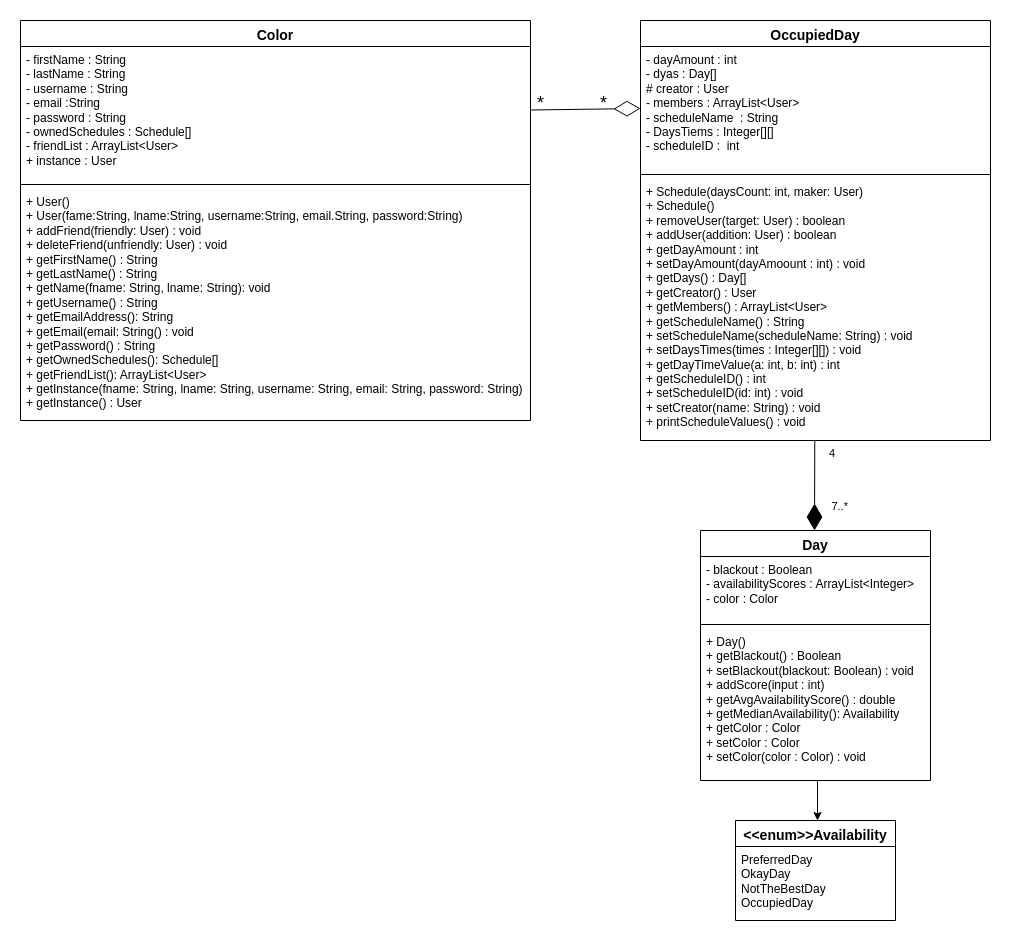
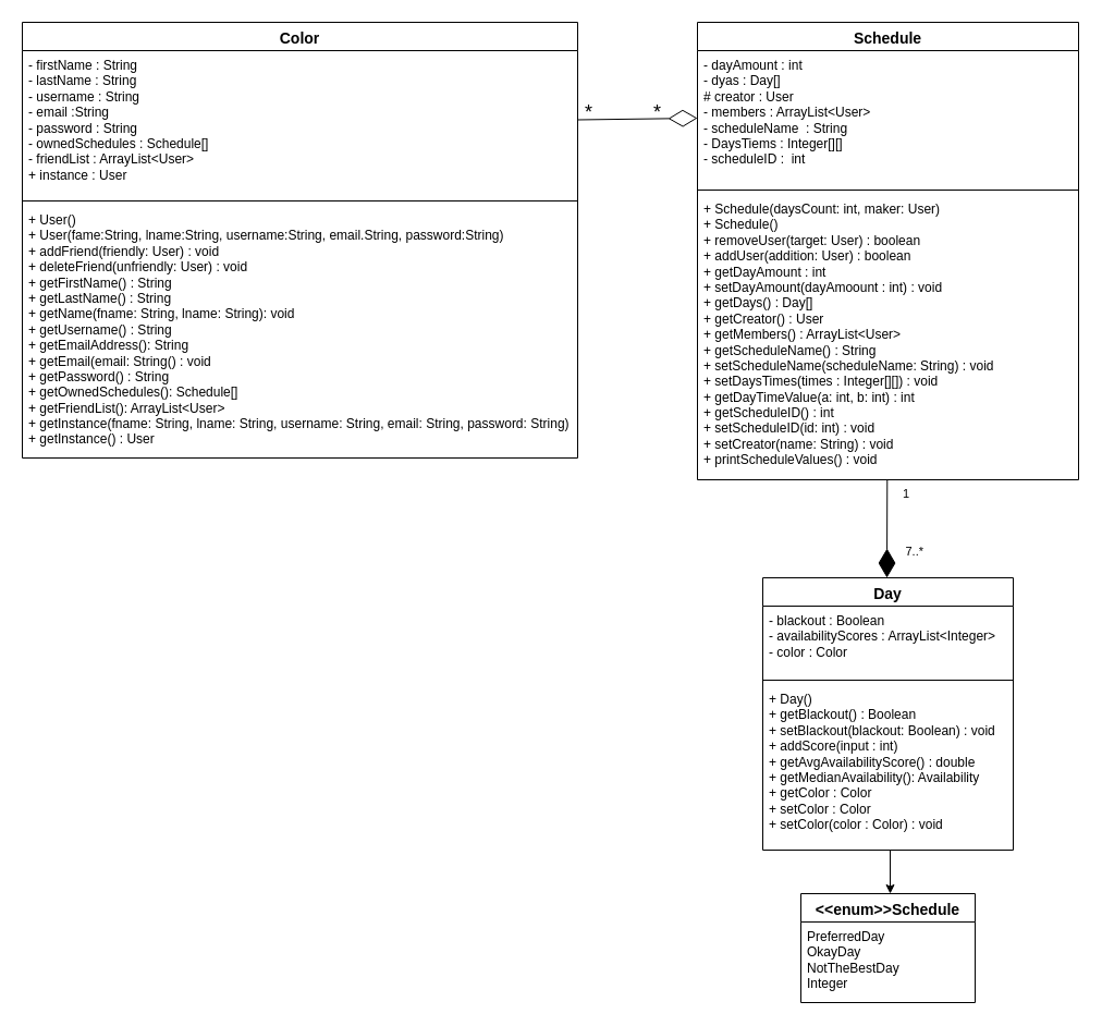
  <mxCell id="0" />
  <mxCell id="1" parent="0" />
  <mxCell id="2" value="&lt;font style=&quot;font-size: 14px;&quot;&gt;Color&lt;/font&gt;" style="swimlane;fontStyle=1;align=center;verticalAlign=top;childLayout=stackLayout;horizontal=1;startSize=26;horizontalStack=0;resizeParent=1;resizeParentMax=0;resizeLast=0;collapsible=1;marginBottom=0;whiteSpace=wrap;html=1;" vertex="1" parent="1"><mxGeometry x="20" y="20" width="510" height="400" as="geometry" /></mxCell>
  <mxCell id="3" value="- firstName : String&lt;br&gt;- lastName : String&lt;br&gt;- username : String&lt;br&gt;- email :String&lt;br&gt;- password : String&lt;br&gt;- ownedSchedules : Schedule[]&lt;br&gt;- friendList : ArrayList&amp;lt;User&amp;gt;&lt;br&gt;+ instance : User" style="text;strokeColor=none;fillColor=none;align=left;verticalAlign=top;spacingLeft=4;spacingRight=4;overflow=hidden;rotatable=0;points=[[0,0.5],[1,0.5]];portConstraint=eastwest;whiteSpace=wrap;html=1;" vertex="1" parent="2"><mxGeometry y="26" width="510" height="134" as="geometry" /></mxCell>
  <mxCell id="4" value="" style="line;strokeWidth=1;fillColor=none;align=left;verticalAlign=middle;spacingTop=-1;spacingLeft=3;spacingRight=3;rotatable=0;labelPosition=right;points=[];portConstraint=eastwest;strokeColor=inherit;" vertex="1" parent="2"><mxGeometry y="160" width="510" height="8" as="geometry" /></mxCell>
  <mxCell id="5" value="+ User()&lt;br&gt;+ User(fame:String, lname:String, username:String, email.String, password:String)&lt;br&gt;+ addFriend(friendly: User) : void&lt;br&gt;+&amp;nbsp;deleteFriend(unfriendly: User) : void&lt;br&gt;+ getFirstName() : String&lt;br&gt;+&amp;nbsp;getLastName() : String&lt;br&gt;+ getName(fname: String, lname: String): void&lt;br&gt;+ getUsername() : String&lt;br&gt;+ getEmailAddress(): String&lt;br&gt;+ getEmail(email: String() : void&lt;br&gt;+ getPassword() : String&amp;nbsp;&lt;br&gt;+ getOwnedSchedules(): Schedule[]&lt;br&gt;+ getFriendList(): ArrayList&amp;lt;User&amp;gt;&lt;br&gt;+ getInstance(fname: String, lname: String, username: String, email: String, password: String)&lt;br&gt;+ getInstance() : User" style="text;strokeColor=none;fillColor=none;align=left;verticalAlign=top;spacingLeft=4;spacingRight=4;overflow=hidden;rotatable=0;points=[[0,0.5],[1,0.5]];portConstraint=eastwest;whiteSpace=wrap;html=1;" vertex="1" parent="2"><mxGeometry y="168" width="510" height="232" as="geometry" /></mxCell>
- <mxCell id="6" value="&lt;font style=&quot;font-size: 14px;&quot;&gt;OccupiedDay&lt;/font&gt;" style="swimlane;fontStyle=1;align=center;verticalAlign=top;childLayout=stackLayout;horizontal=1;startSize=26;horizontalStack=0;resizeParent=1;resizeParentMax=0;resizeLast=0;collapsible=1;marginBottom=0;whiteSpace=wrap;html=1;" vertex="1" parent="1"><mxGeometry x="640" y="20" width="350" height="420" as="geometry" /></mxCell>
+ <mxCell id="6" value="&lt;font style=&quot;font-size: 14px;&quot;&gt;Schedule&lt;/font&gt;" style="swimlane;fontStyle=1;align=center;verticalAlign=top;childLayout=stackLayout;horizontal=1;startSize=26;horizontalStack=0;resizeParent=1;resizeParentMax=0;resizeLast=0;collapsible=1;marginBottom=0;whiteSpace=wrap;html=1;" vertex="1" parent="1"><mxGeometry x="640" y="20" width="350" height="420" as="geometry" /></mxCell>
  <mxCell id="7" value="-&amp;nbsp;dayAmount : int&lt;br&gt;- dyas : Day[]&lt;br&gt;# creator : User&lt;br&gt;- members : ArrayList&amp;lt;User&amp;gt;&lt;br&gt;- scheduleName&amp;nbsp; : String&lt;br&gt;- DaysTiems : Integer[][]&lt;br&gt;- scheduleID :&amp;nbsp; int&lt;br&gt;" style="text;strokeColor=none;fillColor=none;align=left;verticalAlign=top;spacingLeft=4;spacingRight=4;overflow=hidden;rotatable=0;points=[[0,0.5],[1,0.5]];portConstraint=eastwest;whiteSpace=wrap;html=1;" vertex="1" parent="6"><mxGeometry y="26" width="350" height="124" as="geometry" /></mxCell>
  <mxCell id="8" value="" style="line;strokeWidth=1;fillColor=none;align=left;verticalAlign=middle;spacingTop=-1;spacingLeft=3;spacingRight=3;rotatable=0;labelPosition=right;points=[];portConstraint=eastwest;strokeColor=inherit;" vertex="1" parent="6"><mxGeometry y="150" width="350" height="8" as="geometry" /></mxCell>
  <mxCell id="9" value="+ Schedule(daysCount: int, maker: User)&lt;br&gt;+ Schedule()&lt;br&gt;+ removeUser(target: User) : boolean&lt;br&gt;+ addUser(addition: User) : boolean&lt;br&gt;+ getDayAmount : int&lt;br&gt;+ setDayAmount(dayAmoount : int) : void&lt;br&gt;+ getDays() : Day[]&lt;br&gt;+ getCreator() : User&lt;br&gt;+ getMembers() : ArrayList&amp;lt;User&amp;gt;&lt;br&gt;+ getScheduleName() : String&lt;br&gt;+ setScheduleName(scheduleName: String) : void&lt;br&gt;+ setDaysTimes(times : Integer[][]) : void&lt;br&gt;+ getDayTimeValue(a: int, b: int) : int&lt;br&gt;+ getScheduleID() : int&lt;br&gt;+ setScheduleID(id: int) : void&lt;br&gt;+ setCreator(name: String) : void&lt;br&gt;+ printScheduleValues() : void&lt;br&gt;" style="text;strokeColor=none;fillColor=none;align=left;verticalAlign=top;spacingLeft=4;spacingRight=4;overflow=hidden;rotatable=0;points=[[0,0.5],[1,0.5]];portConstraint=eastwest;whiteSpace=wrap;html=1;" vertex="1" parent="6"><mxGeometry y="158" width="350" height="262" as="geometry" /></mxCell>
  <mxCell id="10" value="&lt;font style=&quot;font-size: 14px;&quot;&gt;Day&lt;/font&gt;" style="swimlane;fontStyle=1;align=center;verticalAlign=top;childLayout=stackLayout;horizontal=1;startSize=26;horizontalStack=0;resizeParent=1;resizeParentMax=0;resizeLast=0;collapsible=1;marginBottom=0;whiteSpace=wrap;html=1;" vertex="1" parent="1"><mxGeometry x="700" y="530" width="230" height="250" as="geometry" /></mxCell>
  <mxCell id="11" value="- blackout : Boolean&lt;br&gt;- availabilityScores : ArrayList&amp;lt;Integer&amp;gt;&lt;br&gt;- color : Color" style="text;strokeColor=none;fillColor=none;align=left;verticalAlign=top;spacingLeft=4;spacingRight=4;overflow=hidden;rotatable=0;points=[[0,0.5],[1,0.5]];portConstraint=eastwest;whiteSpace=wrap;html=1;" vertex="1" parent="10"><mxGeometry y="26" width="230" height="64" as="geometry" /></mxCell>
  <mxCell id="12" value="" style="line;strokeWidth=1;fillColor=none;align=left;verticalAlign=middle;spacingTop=-1;spacingLeft=3;spacingRight=3;rotatable=0;labelPosition=right;points=[];portConstraint=eastwest;strokeColor=inherit;" vertex="1" parent="10"><mxGeometry y="90" width="230" height="8" as="geometry" /></mxCell>
  <mxCell id="13" value="+ Day()&lt;br&gt;+ getBlackout() : Boolean&amp;nbsp;&lt;br&gt;+ setBlackout(blackout: Boolean) : void&lt;br&gt;+ addScore(input : int)&lt;br&gt;+ getAvgAvailabilityScore() : double&lt;br&gt;+ getMedianAvailability(): Availability&lt;br&gt;+ getColor : Color&lt;br&gt;+ setColor : Color&lt;br&gt;+ setColor(color : Color) : void" style="text;strokeColor=none;fillColor=none;align=left;verticalAlign=top;spacingLeft=4;spacingRight=4;overflow=hidden;rotatable=0;points=[[0,0.5],[1,0.5]];portConstraint=eastwest;whiteSpace=wrap;html=1;" vertex="1" parent="10"><mxGeometry y="98" width="230" height="152" as="geometry" /></mxCell>
- <mxCell id="14" value="&lt;font style=&quot;font-size: 14px;&quot;&gt;&amp;lt;&amp;lt;enum&amp;gt;&amp;gt;Availability&lt;/font&gt;" style="swimlane;fontStyle=1;align=center;verticalAlign=top;childLayout=stackLayout;horizontal=1;startSize=26;horizontalStack=0;resizeParent=1;resizeParentMax=0;resizeLast=0;collapsible=1;marginBottom=0;whiteSpace=wrap;html=1;" vertex="1" parent="1"><mxGeometry x="735" y="820" width="160" height="100" as="geometry" /></mxCell>
- <mxCell id="15" value="PreferredDay&lt;br&gt;OkayDay&lt;br&gt;NotTheBestDay&lt;br&gt;OccupiedDay" style="text;strokeColor=none;fillColor=none;align=left;verticalAlign=top;spacingLeft=4;spacingRight=4;overflow=hidden;rotatable=0;points=[[0,0.5],[1,0.5]];portConstraint=eastwest;whiteSpace=wrap;html=1;" vertex="1" parent="14"><mxGeometry y="26" width="160" height="74" as="geometry" /></mxCell>
+ <mxCell id="14" value="&lt;font style=&quot;font-size: 14px;&quot;&gt;&amp;lt;&amp;lt;enum&amp;gt;&amp;gt;Schedule&lt;/font&gt;" style="swimlane;fontStyle=1;align=center;verticalAlign=top;childLayout=stackLayout;horizontal=1;startSize=26;horizontalStack=0;resizeParent=1;resizeParentMax=0;resizeLast=0;collapsible=1;marginBottom=0;whiteSpace=wrap;html=1;" vertex="1" parent="1"><mxGeometry x="735" y="820" width="160" height="100" as="geometry" /></mxCell>
+ <mxCell id="15" value="PreferredDay&lt;br&gt;OkayDay&lt;br&gt;NotTheBestDay&lt;br&gt;Integer" style="text;strokeColor=none;fillColor=none;align=left;verticalAlign=top;spacingLeft=4;spacingRight=4;overflow=hidden;rotatable=0;points=[[0,0.5],[1,0.5]];portConstraint=eastwest;whiteSpace=wrap;html=1;" vertex="1" parent="14"><mxGeometry y="26" width="160" height="74" as="geometry" /></mxCell>
  <mxCell id="16" value="" style="endArrow=diamondThin;endFill=0;endSize=24;html=1;rounded=0;entryX=0;entryY=0.5;entryDx=0;entryDy=0;" edge="1" parent="1" source="3" target="7"><mxGeometry width="160" relative="1" as="geometry"><mxPoint x="450" y="100" as="sourcePoint" /><mxPoint x="620" y="100" as="targetPoint" /></mxGeometry></mxCell>
  <mxCell id="17" value="&lt;font style=&quot;font-size: 18px;&quot;&gt;*&lt;/font&gt;" style="text;html=1;align=center;verticalAlign=middle;resizable=0;points=[];autosize=1;strokeColor=none;fillColor=none;" vertex="1" parent="1"><mxGeometry x="525" y="83" width="30" height="40" as="geometry" /></mxCell>
  <mxCell id="18" value="&lt;font style=&quot;font-size: 18px;&quot;&gt;*&lt;/font&gt;" style="text;html=1;align=center;verticalAlign=middle;resizable=0;points=[];autosize=1;strokeColor=none;fillColor=none;" vertex="1" parent="1"><mxGeometry x="588" y="83" width="30" height="40" as="geometry" /></mxCell>
  <mxCell id="19" value="" style="endArrow=classic;html=1;rounded=0;" edge="1" parent="1"><mxGeometry width="50" height="50" relative="1" as="geometry"><mxPoint x="817" y="780" as="sourcePoint" /><mxPoint x="817" y="820" as="targetPoint" /></mxGeometry></mxCell>
  <mxCell id="20" value="" style="endArrow=diamondThin;endFill=1;endSize=24;html=1;rounded=0;" edge="1" parent="1"><mxGeometry width="160" relative="1" as="geometry"><mxPoint x="814.29" y="440" as="sourcePoint" /><mxPoint x="814" y="530" as="targetPoint" /></mxGeometry></mxCell>
- <mxCell id="21" value="4" style="edgeLabel;resizable=0;html=1;align=left;verticalAlign=bottom;" connectable="0" vertex="1" parent="1"><mxGeometry x="700" y="470" as="geometry"><mxPoint x="127" y="-9" as="offset" /></mxGeometry></mxCell>
+ <mxCell id="21" value="1" style="edgeLabel;resizable=0;html=1;align=left;verticalAlign=bottom;" connectable="0" vertex="1" parent="1"><mxGeometry x="700" y="470" as="geometry"><mxPoint x="127" y="-9" as="offset" /></mxGeometry></mxCell>
  <mxCell id="22" value="7..*" style="edgeLabel;resizable=0;html=1;align=right;verticalAlign=bottom;" connectable="0" vertex="1" parent="1"><mxGeometry x="437.577" y="647" as="geometry"><mxPoint x="410" y="-133" as="offset" /></mxGeometry></mxCell>
